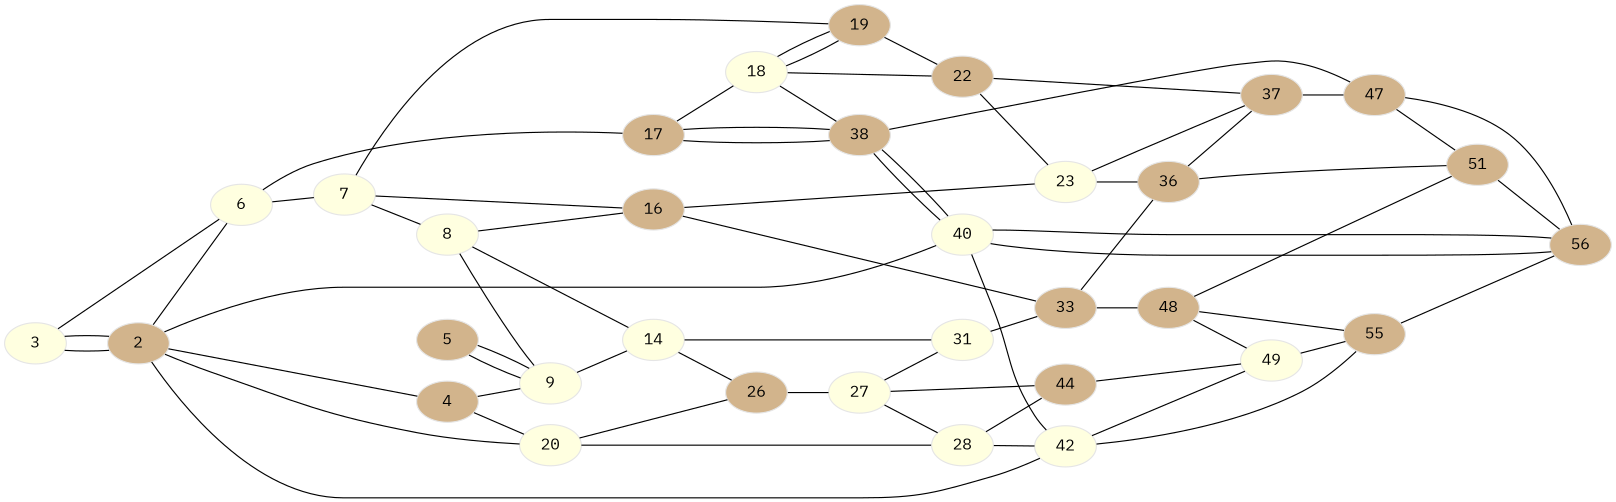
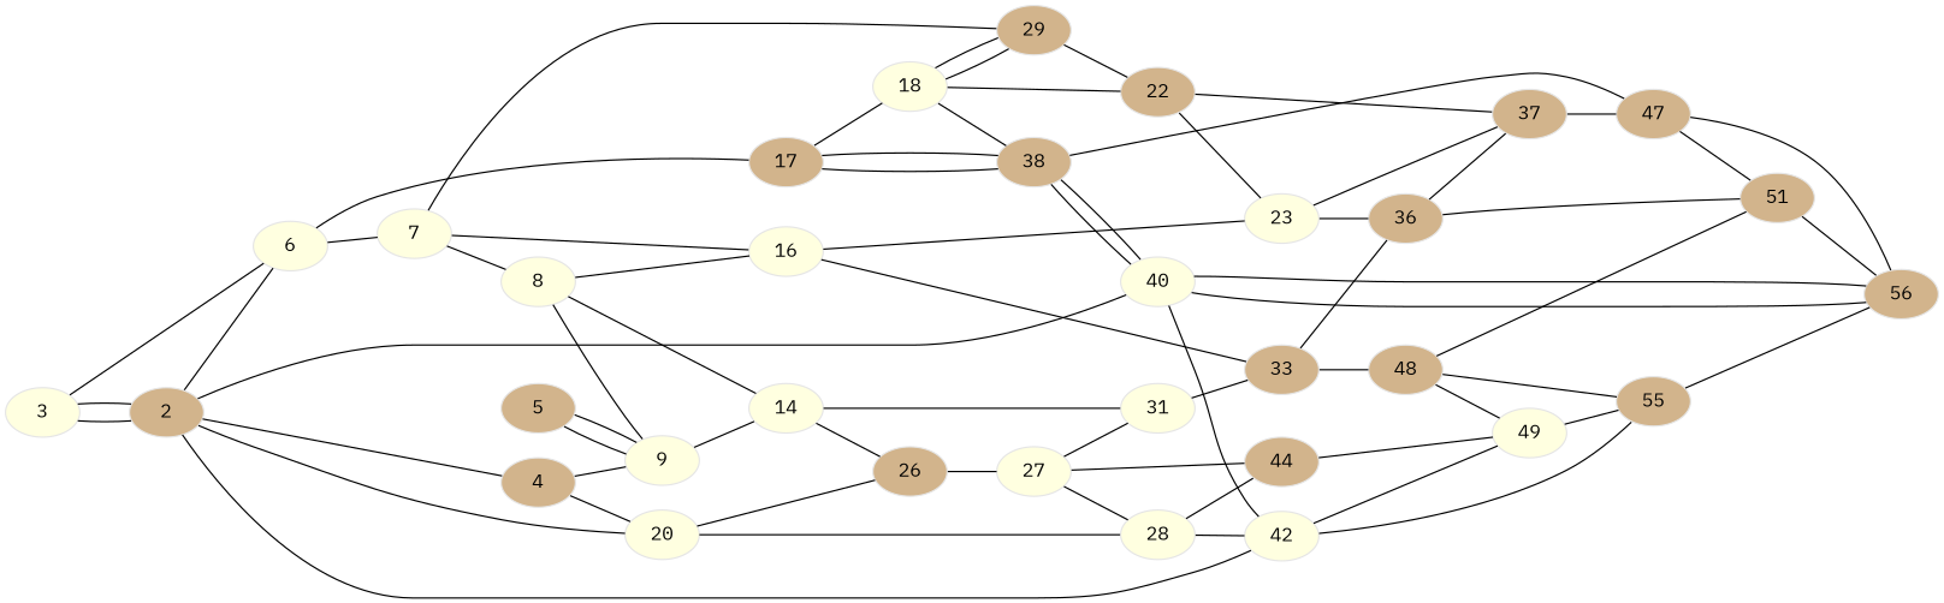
  graph {
    fontname="IBM Plex Mono"
    rankdir=LR
    node [color=gray90 fillcolor=tan fontname="IBM Plex Mono" style=filled]
    edge [fontname="IBM Plex Mono"]
    n1 [fillcolor=lightyellow label=3]
    2 [super="+3"]
    6 [fillcolor=lightyellow super="+12"]
    4 [super="+11"]
    20 [fillcolor=lightyellow super="+21"]
    40 [fillcolor=lightyellow]
    42 [fillcolor=lightyellow super="+43"]
    7 [fillcolor=lightyellow super="+15"]
    17
    9 [fillcolor=lightyellow super="+10"]
    26
    28 [fillcolor=lightyellow super="+41"]
    56 [super="+57"]
    49 [fillcolor=lightyellow super="+50"]
    55 [super="+58"]
    5
    14 [fillcolor=lightyellow super="+25"]
    8 [fillcolor=lightyellow super="+13"]
-   16 [super="+24"]
-   19
+   16 [fillcolor=lightyellow super="+24"]
+   19 [label=29]
    18 [fillcolor=lightyellow super="+29"]
    38 [super="+39"]
    23 [fillcolor=lightyellow super="+35"]
    33 [super="+34"]
    22 [super="+30"]
    31 [fillcolor=lightyellow]
    27 [fillcolor=lightyellow super="+32"]
    37 [super="+45"]
    36 [super="+46"]
    48 [super="+52"]
    47 [super="+53"]
    44
    51 [super="+54"]
    n1 -- 2
    n1 -- 2
    n1 -- 6
    2 -- 6
    2 -- 4
    2 -- 20
    2 -- 40
    2 -- 42
    6 -- 7
    6 -- 17
    4 -- 20
    4 -- 9
    20 -- 26
    20 -- 28
    40 -- 42
    40 -- 56
    40 -- 56
    42 -- 49
    42 -- 55
    7 -- 8
    7 -- 16
    7 -- 19
    17 -- 18
    17 -- 38
    17 -- 38
    9 -- 14
    26 -- 27
    28 -- 42
    28 -- 44
    49 -- 55
    55 -- 56
    5 -- 9
    5 -- 9
    14 -- 26
    14 -- 31
    8 -- 9
    8 -- 14
    8 -- 16
    16 -- 23
    16 -- 33
    19 -- 22
    18 -- 19
    18 -- 19
    18 -- 38
    18 -- 22
    38 -- 40
    38 -- 40
    38 -- 47
    23 -- 37
    23 -- 36
    33 -- 36
    33 -- 48
    22 -- 23
    22 -- 37
    31 -- 33
    27 -- 28
    27 -- 31
    27 -- 44
    37 -- 47
    36 -- 37
    36 -- 51
    48 -- 49
    48 -- 55
    48 -- 51
    47 -- 56
    47 -- 51
    44 -- 49
    51 -- 56
  }
